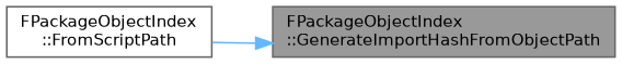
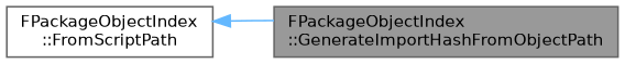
  digraph {
    rankdir=RL
    node [fontname=Helvetica fontsize=10 shape=box style=filled]
    n1 [color=gray40 fillcolor=grey60 fontcolor=black height=0.2 label="FPackageObjectIndex\l::GenerateImportHashFromObjectPath" width=0.4]
    n2 [color=grey40 fillcolor=white height=0.2 label="FPackageObjectIndex\l::FromScriptPath" width=0.4]
-   n1 -> n2 [color=steelblue1 dir=back fontname=Helvetica fontsize=10 labelfontname=Helvetica labelfontsize=10 style=solid]
+   n2 -> n1 [color=steelblue1 dir=back fontname=Helvetica fontsize=10 labelfontname=Helvetica labelfontsize=10 style=solid]
  }
